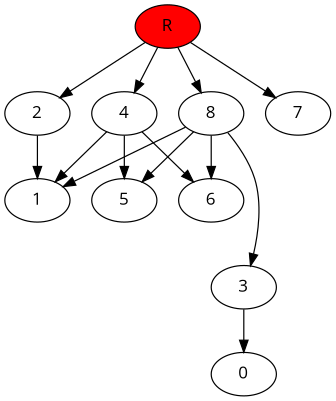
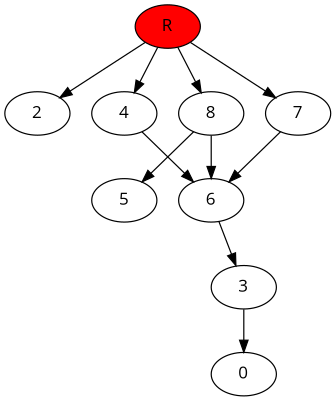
  digraph {
    fontname="Open Sans"
    node [fontname="Open Sans"]
    edge [fontname="Open Sans"]
    2
-   1
    n3 [label=0]
    3
    4
    5
    6
    7
    8
    R [fillcolor="#ff0000" style=filled]
-   2 -> 1
    3 -> n3
-   4 -> 1
-   4 -> 5
    4 -> 6
-   8 -> 3
-   8 -> 1
+   6 -> 3
+   7 -> 6
    8 -> 5
    8 -> 6
    R -> 2
    R -> 4
    R -> 7
    R -> 8
  }
